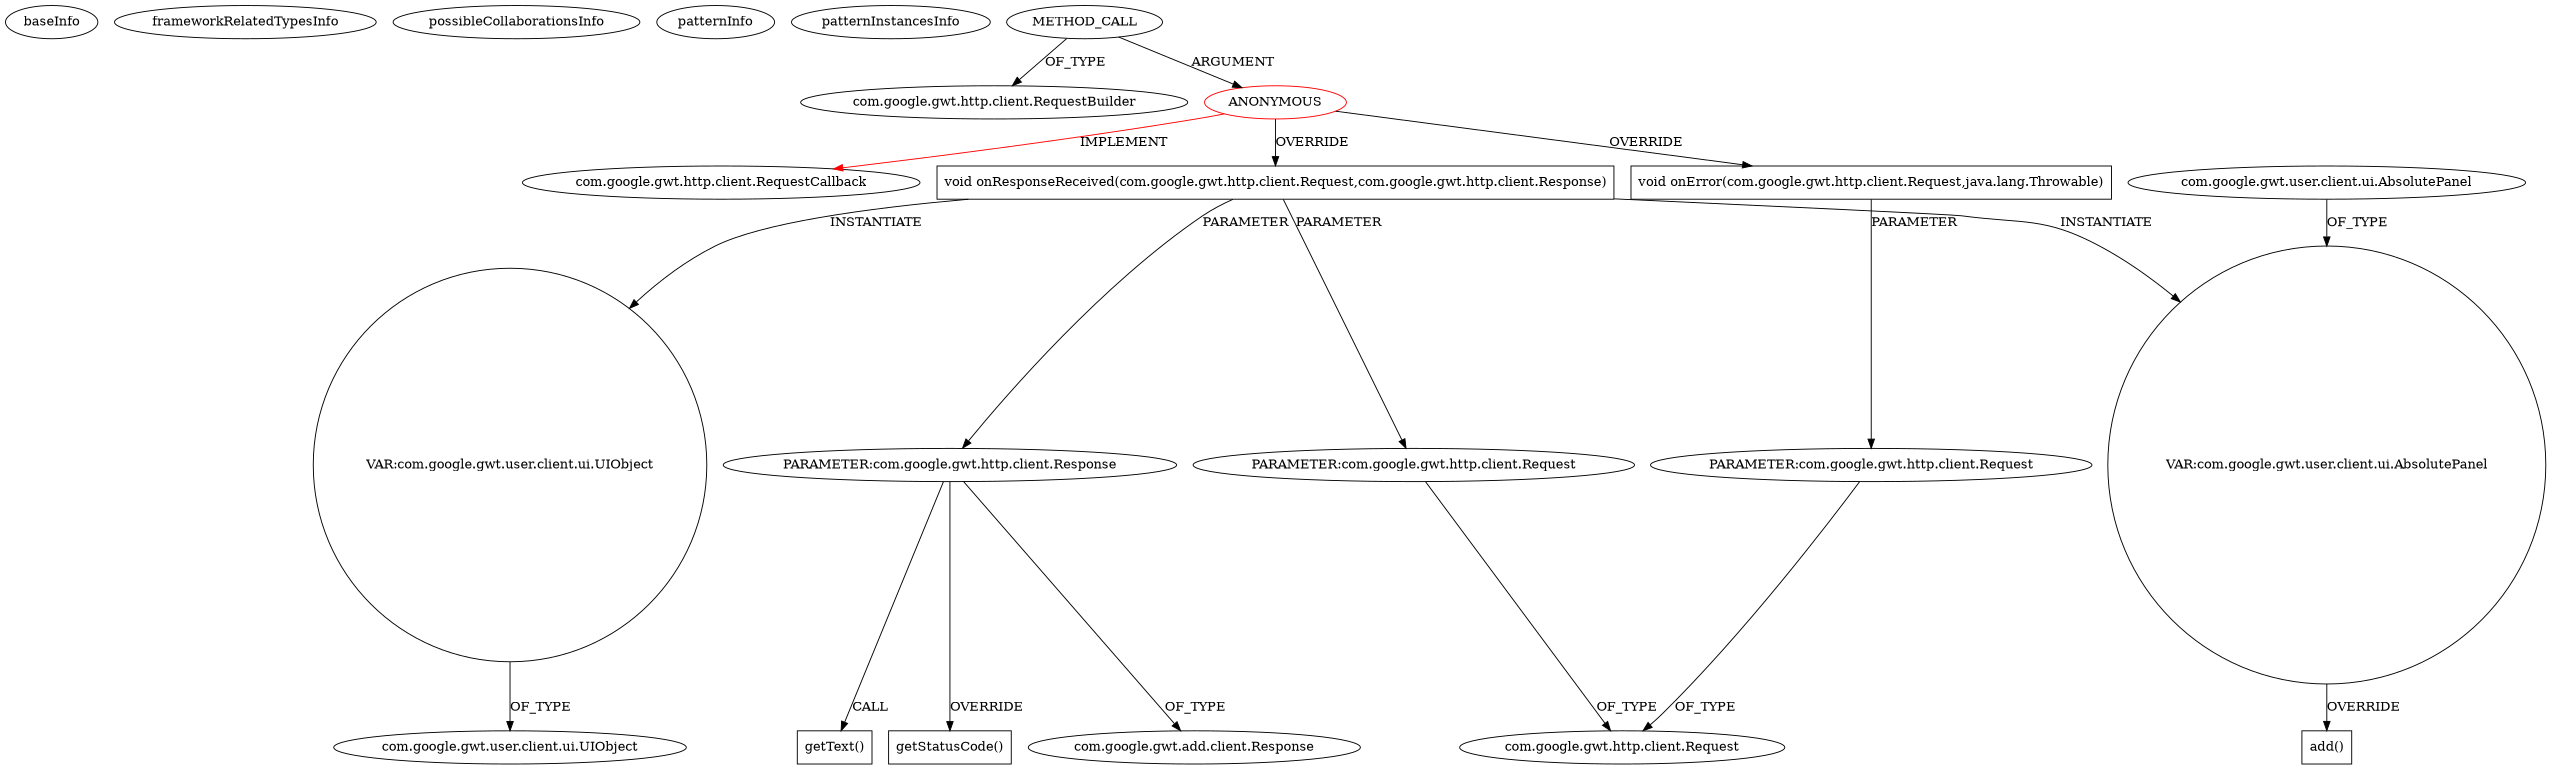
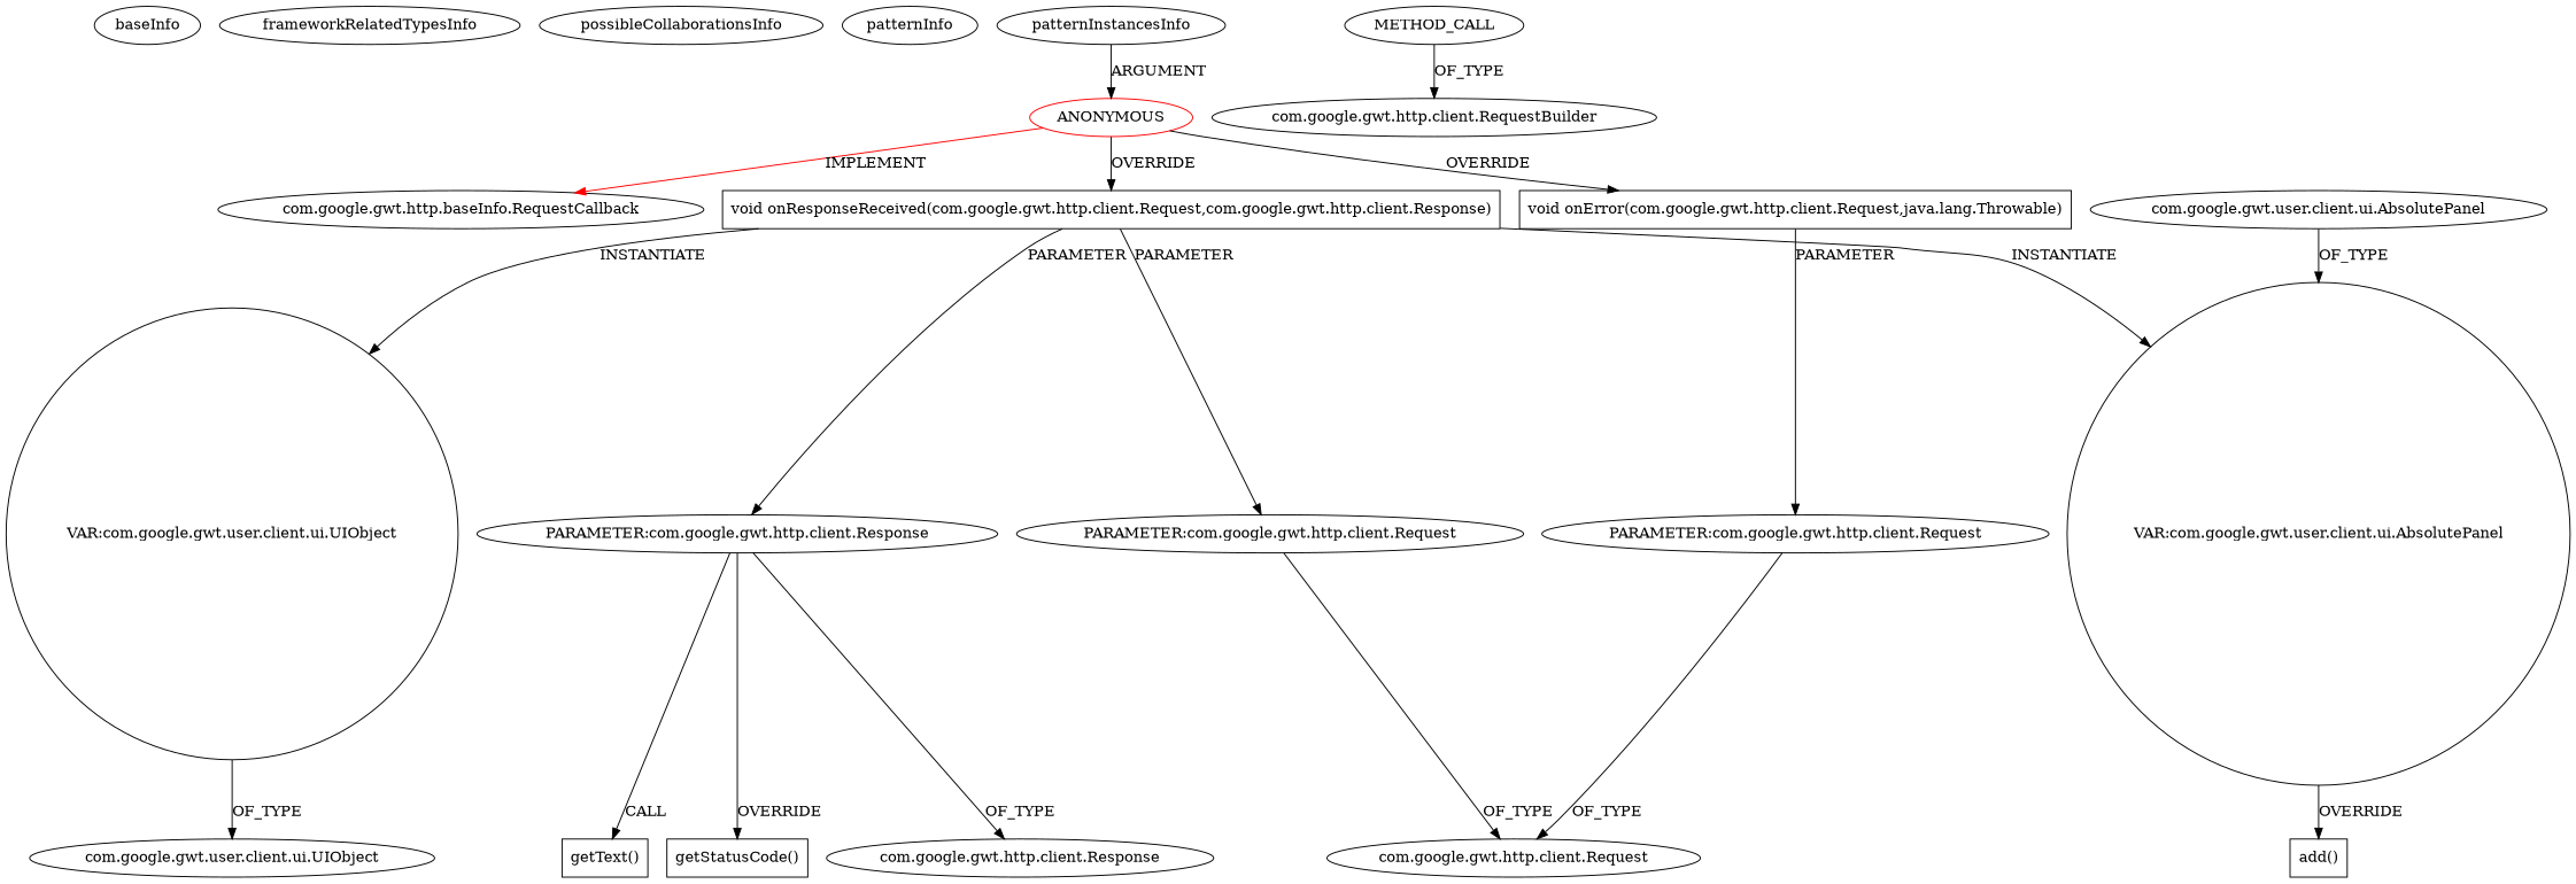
  digraph {
    node [isFrameworkType=false]
    baseInfo [category=pattern graphId=318 isAnonymous=true possibleRelation=false isFrameworkType=""]
    frameworkRelatedTypesInfo [0="com.google.gwt.http.client.RequestCallback" isFrameworkType=""]
    possibleCollaborationsInfo [isFrameworkType=""]
    patternInfo [frequency=2.0 patternRootClient=0 isFrameworkType=""]
    patternInstancesInfo [0="coldplayguy-flight87~/coldplayguy-flight87/flight87-master/BookFlight/src/bookflight/client/BookFlight.java~void onModuleLoad()~1092" 1="bohdaq-DeedleJSON~/bohdaq-DeedleJSON/DeedleJSON-master/src/com/appspot/deedleit/client/Deedle.java~com.google.gwt.core.client.JsArray getJSONDataFromTimeline()~892" isFrameworkType=""]
    n6 [label="com.google.gwt.http.client.RequestBuilder" vertexType=FRAMEWORK_CLASS_TYPE]
    n7 [label=METHOD_CALL vertexType=OUTSIDE_CALL]
    n8 [color=red label=ANONYMOUS vertexType=ROOT_ANONYMOUS_DECLARATION]
-   n9 [label="com.google.gwt.http.client.RequestCallback" vertexType=FRAMEWORK_INTERFACE_TYPE]
+   n9 [label="com.google.gwt.http.baseInfo.RequestCallback" vertexType=FRAMEWORK_INTERFACE_TYPE]
    n10 [label="void onResponseReceived(com.google.gwt.http.client.Request,com.google.gwt.http.client.Response)" shape=box vertexType=OVERRIDING_METHOD_DECLARATION]
    n11 [label="void onError(com.google.gwt.http.client.Request,java.lang.Throwable)" shape=box vertexType=OVERRIDING_METHOD_DECLARATION]
    n12 [label="VAR:com.google.gwt.user.client.ui.UIObject" shape=circle vertexType=VARIABLE_EXPRESION]
    n13 [label="PARAMETER:com.google.gwt.http.client.Response" vertexType=PARAMETER_DECLARATION]
    n14 [label="PARAMETER:com.google.gwt.http.client.Request" vertexType=PARAMETER_DECLARATION]
    n15 [label="VAR:com.google.gwt.user.client.ui.AbsolutePanel" shape=circle vertexType=VARIABLE_EXPRESION]
    n16 [label="PARAMETER:com.google.gwt.http.client.Request" vertexType=PARAMETER_DECLARATION]
    n17 [label="com.google.gwt.user.client.ui.UIObject" vertexType=FRAMEWORK_CLASS_TYPE]
    n18 [label="getText()" shape=box vertexType=INSIDE_CALL]
    n19 [label="getStatusCode()" shape=box vertexType=INSIDE_CALL]
-   n20 [label="com.google.gwt.add.client.Response" vertexType=FRAMEWORK_CLASS_TYPE]
+   n20 [label="com.google.gwt.http.client.Response" vertexType=FRAMEWORK_CLASS_TYPE]
    n21 [label="com.google.gwt.http.client.Request" vertexType=FRAMEWORK_CLASS_TYPE]
    n22 [label="add()" shape=box vertexType=INSIDE_CALL]
    n23 [label="com.google.gwt.user.client.ui.AbsolutePanel" vertexType=FRAMEWORK_CLASS_TYPE]
    n7 -> n6 [label=OF_TYPE]
-   n7 -> n8 [label=ARGUMENT]
+   patternInstancesInfo -> n8 [label=ARGUMENT]
    n8 -> n9 [color=red label=IMPLEMENT]
    n8 -> n10 [label=OVERRIDE]
    n8 -> n11 [label=OVERRIDE]
    n10 -> n12 [label=INSTANTIATE]
    n10 -> n13 [label=PARAMETER]
    n10 -> n14 [label=PARAMETER]
    n10 -> n15 [label=INSTANTIATE]
    n11 -> n16 [label=PARAMETER]
    n12 -> n17 [label=OF_TYPE]
    n13 -> n18 [label=CALL]
    n13 -> n19 [label=OVERRIDE]
    n13 -> n20 [label=OF_TYPE]
    n14 -> n21 [label=OF_TYPE]
    n15 -> n22 [label=OVERRIDE]
    n16 -> n21 [label=OF_TYPE]
    n23 -> n15 [label=OF_TYPE]
  }
